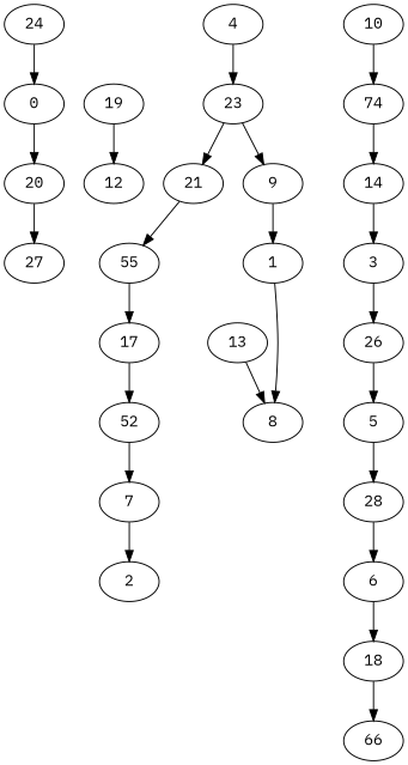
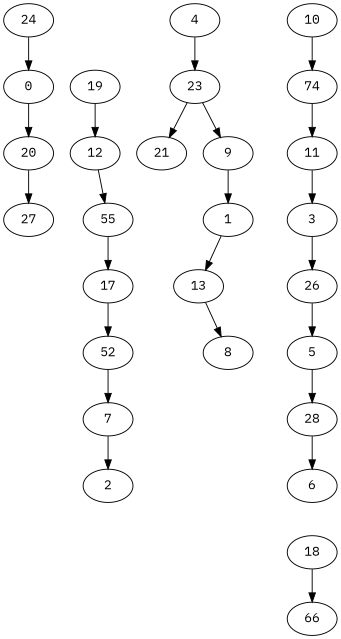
  digraph {
    fontname="IBM Plex Mono"
    node [fontname="IBM Plex Mono"]
    edge [fontname="IBM Plex Mono"]
    n1 [label=0]
    n2 [label=20]
    n3 [label=27]
    n4 [label=1]
    n5 [label=13]
    n6 [label=8]
    n7 [label=2]
    n8 [label=3]
    n9 [label=26]
    n10 [label=5]
    n11 [label=4]
    n12 [label=23]
    n13 [label=9]
    n14 [label=21]
    n15 [label=28]
    n16 [label=6]
    n17 [label=18]
    n18 [label=66]
    n19 [label=7]
    n20 [label=10]
    n21 [label=74]
-   n22 [label=14]
+   n22 [label=11]
    n23 [label=12]
    n24 [label=55]
    n25 [label=17]
    n26 [label=19]
    n27 [label=52]
    n28 [label=24]
    n1 -> n2
    n2 -> n3
-   n4 -> n6
+   n4 -> n5
    n5 -> n6
    n8 -> n9
    n9 -> n10
    n10 -> n15
    n11 -> n12
    n12 -> n13
    n12 -> n14
    n13 -> n4
    n15 -> n16
-   n16 -> n17
    n17 -> n18
    n19 -> n7
    n20 -> n21
    n21 -> n22
    n22 -> n8
-   n14 -> n24
+   n23 -> n24
    n24 -> n25
    n25 -> n27
    n26 -> n23
    n27 -> n19
    n28 -> n1
  }
